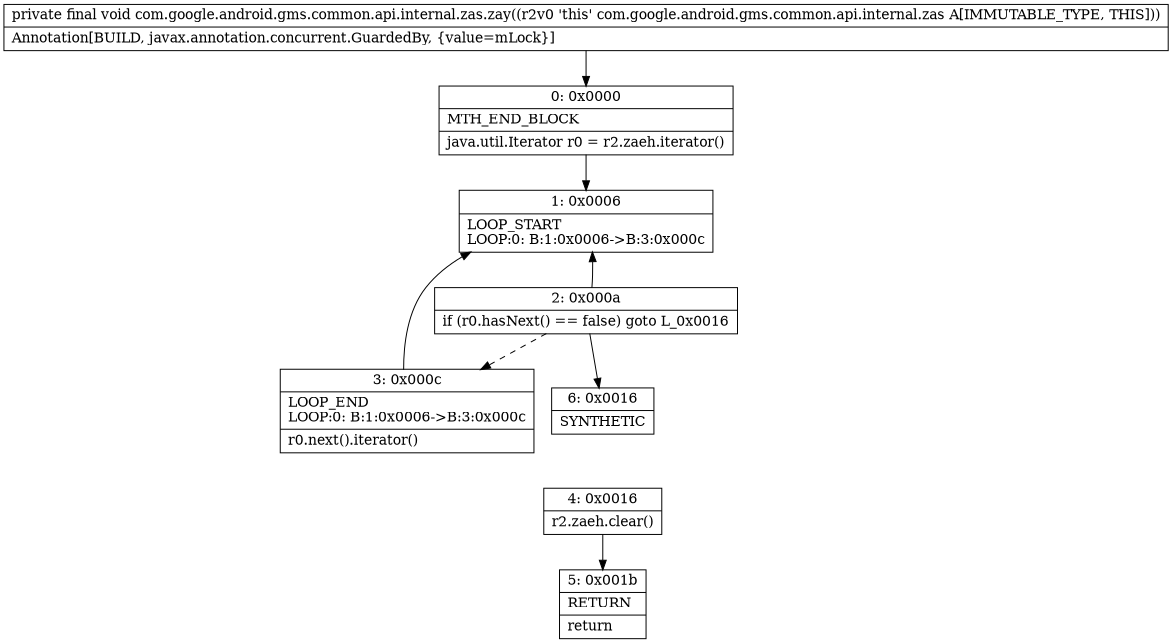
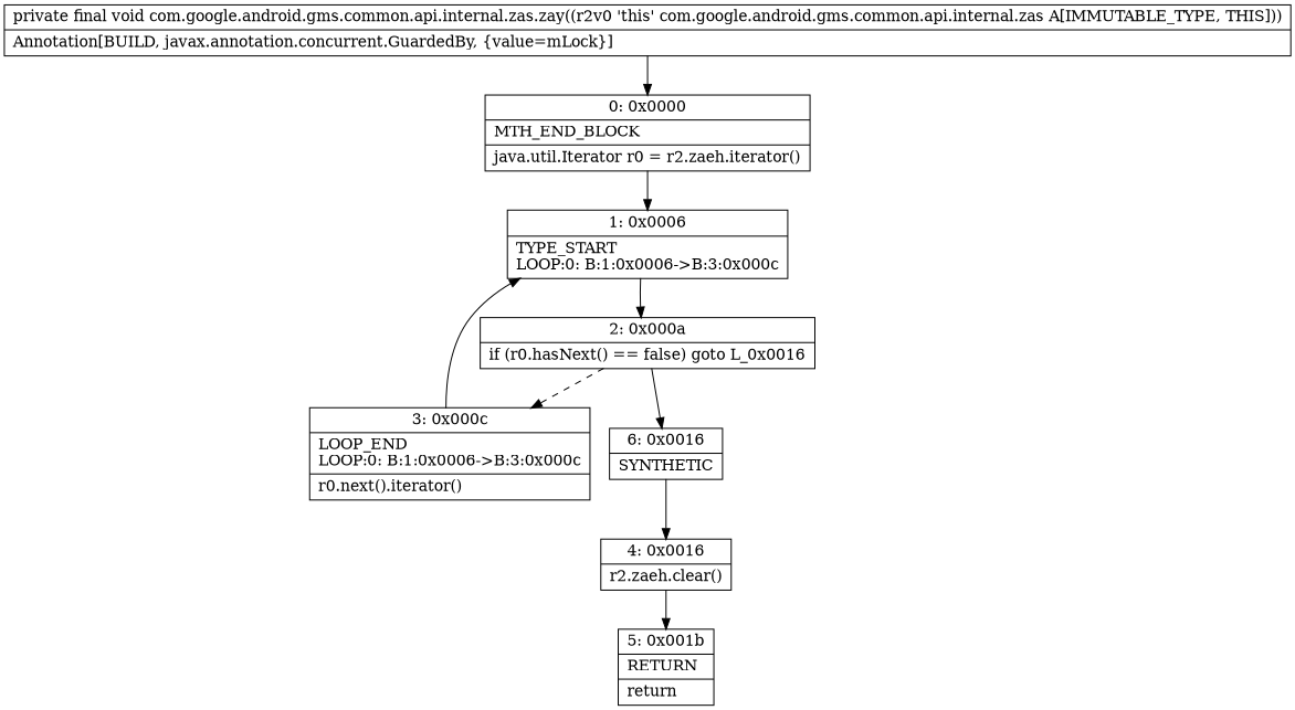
  digraph {
    node [shape=record]
    n1 [label="{0\:\ 0x0000|MTH_END_BLOCK\l|java.util.Iterator r0 = r2.zaeh.iterator()\l}"]
-   n2 [label="{1\:\ 0x0006|LOOP_START\lLOOP:0: B:1:0x0006\-\>B:3:0x000c\l}"]
+   n2 [label="{1\:\ 0x0006|TYPE_START\lLOOP:0: B:1:0x0006\-\>B:3:0x000c\l}"]
    n3 [label="{2\:\ 0x000a|if (r0.hasNext() == false) goto L_0x0016\l}"]
    n4 [label="{3\:\ 0x000c|LOOP_END\lLOOP:0: B:1:0x0006\-\>B:3:0x000c\l|r0.next().iterator()\l}"]
    n5 [label="{6\:\ 0x0016|SYNTHETIC\l}"]
    n6 [label="{4\:\ 0x0016|r2.zaeh.clear()\l}"]
    n7 [label="{5\:\ 0x001b|RETURN\l|return\l}"]
    n8 [label="{private final void com.google.android.gms.common.api.internal.zas.zay((r2v0 'this' com.google.android.gms.common.api.internal.zas A[IMMUTABLE_TYPE, THIS]))  | Annotation[BUILD, javax.annotation.concurrent.GuardedBy, \{value=mLock\}]\l}"]
    n1 -> n2
-   n3 -> n2
+   n2 -> n3
    n3 -> n4 [style=dashed]
    n3 -> n5
    n4 -> n2
+   n5 -> n6
    n6 -> n7
    n8 -> n1
  }
